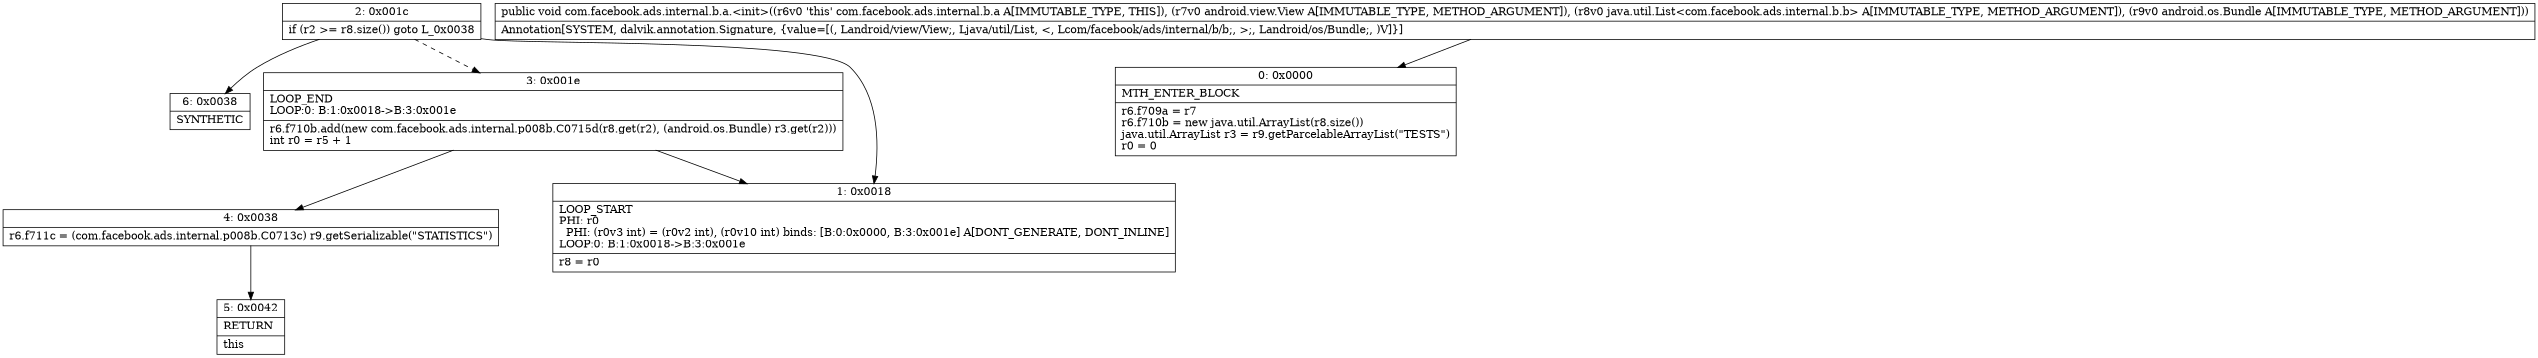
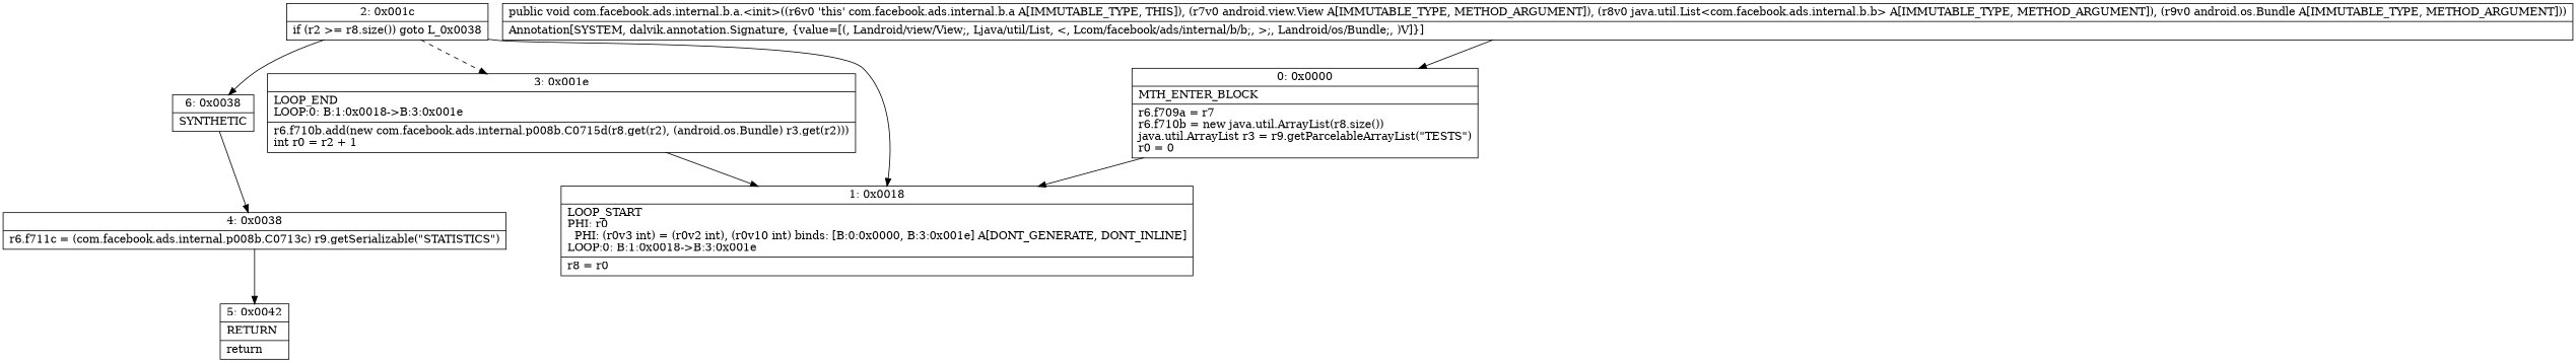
  digraph {
    node [shape=record]
    n1 [label="{0\:\ 0x0000|MTH_ENTER_BLOCK\l|r6.f709a = r7\lr6.f710b = new java.util.ArrayList(r8.size())\ljava.util.ArrayList r3 = r9.getParcelableArrayList(\"TESTS\")\lr0 = 0\l}"]
    n2 [label="{1\:\ 0x0018|LOOP_START\lPHI: r0 \l  PHI: (r0v3 int) = (r0v2 int), (r0v10 int) binds: [B:0:0x0000, B:3:0x001e] A[DONT_GENERATE, DONT_INLINE]\lLOOP:0: B:1:0x0018\-\>B:3:0x001e\l|r8 = r0\l}"]
    n3 [label="{2\:\ 0x001c|if (r2 \>= r8.size()) goto L_0x0038\l}"]
-   n4 [label="{3\:\ 0x001e|LOOP_END\lLOOP:0: B:1:0x0018\-\>B:3:0x001e\l|r6.f710b.add(new com.facebook.ads.internal.p008b.C0715d(r8.get(r2), (android.os.Bundle) r3.get(r2)))\lint r0 = r5 + 1\l}"]
+   n4 [label="{3\:\ 0x001e|LOOP_END\lLOOP:0: B:1:0x0018\-\>B:3:0x001e\l|r6.f710b.add(new com.facebook.ads.internal.p008b.C0715d(r8.get(r2), (android.os.Bundle) r3.get(r2)))\lint r0 = r2 + 1\l}"]
    n5 [label="{6\:\ 0x0038|SYNTHETIC\l}"]
    n6 [label="{4\:\ 0x0038|r6.f711c = (com.facebook.ads.internal.p008b.C0713c) r9.getSerializable(\"STATISTICS\")\l}"]
-   n7 [label="{5\:\ 0x0042|RETURN\l|this\l}"]
+   n7 [label="{5\:\ 0x0042|RETURN\l|return\l}"]
    n8 [label="{public void com.facebook.ads.internal.b.a.\<init\>((r6v0 'this' com.facebook.ads.internal.b.a A[IMMUTABLE_TYPE, THIS]), (r7v0 android.view.View A[IMMUTABLE_TYPE, METHOD_ARGUMENT]), (r8v0 java.util.List\<com.facebook.ads.internal.b.b\> A[IMMUTABLE_TYPE, METHOD_ARGUMENT]), (r9v0 android.os.Bundle A[IMMUTABLE_TYPE, METHOD_ARGUMENT]))  | Annotation[SYSTEM, dalvik.annotation.Signature, \{value=[(, Landroid\/view\/View;, Ljava\/util\/List, \<, Lcom\/facebook\/ads\/internal\/b\/b;, \>;, Landroid\/os\/Bundle;, )V]\}]\l}"]
+   n1 -> n2
    n3 -> n2
    n3 -> n4 [style=dashed]
    n3 -> n5
    n4 -> n2
-   n4 -> n6
+   n5 -> n6
    n6 -> n7
    n8 -> n1
  }
